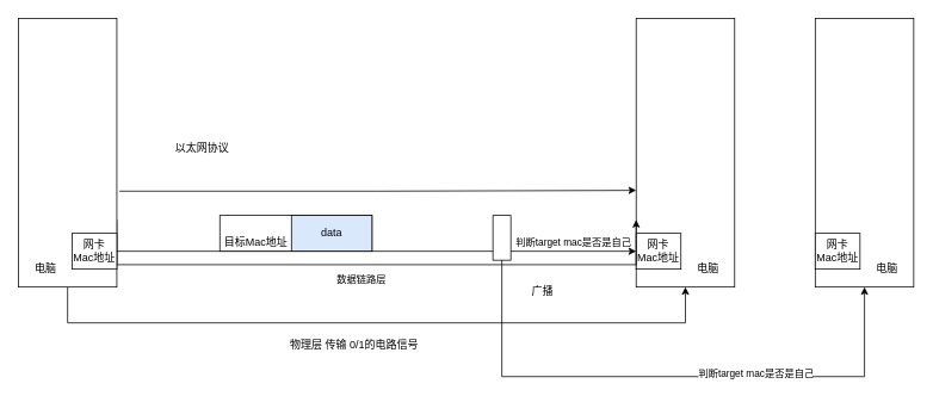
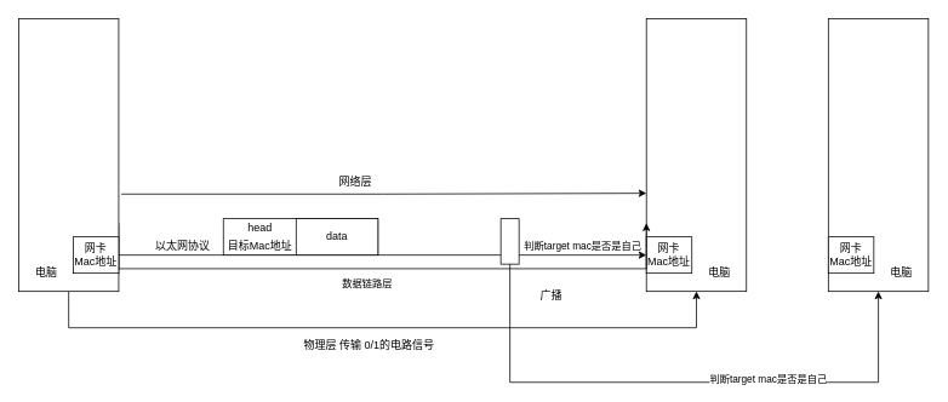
  <mxCell id="0" />
  <mxCell id="1" parent="0" />
  <mxCell id="2" value="" style="whiteSpace=wrap;html=1;" vertex="1" parent="1"><mxGeometry x="710" y="20" width="110" height="300" as="geometry" /></mxCell>
  <mxCell id="3" value="网卡&lt;br&gt;Mac地址" style="whiteSpace=wrap;html=1;" vertex="1" parent="1"><mxGeometry x="710" y="260" width="50" height="40" as="geometry" /></mxCell>
  <mxCell id="4" style="edgeStyle=orthogonalEdgeStyle;rounded=0;orthogonalLoop=1;jettySize=auto;html=1;entryX=0.5;entryY=1;entryDx=0;entryDy=0;" edge="1" parent="1" source="8" target="2"><mxGeometry relative="1" as="geometry"><Array as="points"><mxPoint x="75" y="360" /><mxPoint x="765" y="360" /></Array></mxGeometry></mxCell>
  <mxCell id="5" style="edgeStyle=orthogonalEdgeStyle;rounded=0;orthogonalLoop=1;jettySize=auto;html=1;exitX=1;exitY=0.75;exitDx=0;exitDy=0;entryX=0;entryY=0.75;entryDx=0;entryDy=0;" edge="1" parent="1" source="8" target="2"><mxGeometry relative="1" as="geometry"><Array as="points"><mxPoint x="130" y="295" /></Array></mxGeometry></mxCell>
  <mxCell id="6" value="数据链路层" style="edgeLabel;html=1;align=center;verticalAlign=middle;resizable=0;points=[];" vertex="1" connectable="0" parent="5"><mxGeometry x="-0.066" y="3" relative="1" as="geometry"><mxPoint x="4" y="18" as="offset" /></mxGeometry></mxCell>
  <mxCell id="7" style="edgeStyle=orthogonalEdgeStyle;rounded=0;orthogonalLoop=1;jettySize=auto;html=1;exitX=1.027;exitY=0.643;exitDx=0;exitDy=0;entryX=0;entryY=0.64;entryDx=0;entryDy=0;entryPerimeter=0;exitPerimeter=0;" edge="1" parent="1" source="8" target="2"><mxGeometry relative="1" as="geometry" /></mxCell>
  <mxCell id="8" value="" style="whiteSpace=wrap;html=1;" vertex="1" parent="1"><mxGeometry x="20" y="20" width="110" height="300" as="geometry" /></mxCell>
  <mxCell id="9" style="edgeStyle=orthogonalEdgeStyle;rounded=0;orthogonalLoop=1;jettySize=auto;html=1;" edge="1" parent="1" source="10" target="3"><mxGeometry relative="1" as="geometry" /></mxCell>
  <mxCell id="10" value="网卡&lt;br&gt;Mac地址" style="whiteSpace=wrap;html=1;" vertex="1" parent="1"><mxGeometry x="80" y="260" width="50" height="40" as="geometry" /></mxCell>
- <mxCell id="11" value="物理层 传输 0/1的电路信号" style="text;html=1;align=center;verticalAlign=middle;resizable=0;points=[];autosize=1;strokeColor=none;" vertex="1" parent="1"><mxGeometry x="315" y="375" width="160" height="20" as="geometry" /></mxCell>
- <mxCell id="12" value="以太网协议" style="text;html=1;align=center;verticalAlign=middle;resizable=0;points=[];autosize=1;strokeColor=none;" vertex="1" parent="1"><mxGeometry x="185" y="155" width="80" height="20" as="geometry" /></mxCell>
+ <mxCell id="11" value="物理层 传输 0/1的电路信号" style="text;html=1;align=center;verticalAlign=middle;resizable=0;points=[];autosize=1;strokeColor=none;" vertex="1" parent="1"><mxGeometry x="325" y="370" width="160" height="20" as="geometry" /></mxCell>
+ <mxCell id="12" value="以太网协议" style="text;html=1;align=center;verticalAlign=middle;resizable=0;points=[];autosize=1;strokeColor=none;" vertex="1" parent="1"><mxGeometry x="160" y="260" width="80" height="20" as="geometry" /></mxCell>
  <mxCell id="13" value="电脑" style="text;html=1;align=center;verticalAlign=middle;resizable=0;points=[];autosize=1;strokeColor=none;" vertex="1" parent="1"><mxGeometry x="30" y="290" width="40" height="20" as="geometry" /></mxCell>
  <mxCell id="14" value="电脑" style="text;html=1;align=center;verticalAlign=middle;resizable=0;points=[];autosize=1;strokeColor=none;" vertex="1" parent="1"><mxGeometry x="770" y="290" width="40" height="20" as="geometry" /></mxCell>
  <mxCell id="15" value="" style="whiteSpace=wrap;html=1;" vertex="1" parent="1"><mxGeometry x="245" y="240" width="170" height="40" as="geometry" /></mxCell>
- <mxCell id="16" value="data" style="whiteSpace=wrap;html=1;fillColor=#dae8fc;" vertex="1" parent="1"><mxGeometry x="325" y="240" width="90" height="40" as="geometry" /></mxCell>
+ <mxCell id="16" value="data" style="whiteSpace=wrap;html=1;" vertex="1" parent="1"><mxGeometry x="325" y="240" width="90" height="40" as="geometry" /></mxCell>
+ <mxCell id="17" value="head" style="text;html=1;align=center;verticalAlign=middle;resizable=0;points=[];autosize=1;strokeColor=none;" vertex="1" parent="1"><mxGeometry x="265" y="240" width="40" height="20" as="geometry" /></mxCell>
  <mxCell id="18" value="目标Mac地址" style="text;html=1;align=center;verticalAlign=middle;resizable=0;points=[];autosize=1;strokeColor=none;" vertex="1" parent="1"><mxGeometry x="240" y="260" width="90" height="20" as="geometry" /></mxCell>
  <mxCell id="19" value="" style="whiteSpace=wrap;html=1;" vertex="1" parent="1"><mxGeometry x="910" y="20" width="110" height="300" as="geometry" /></mxCell>
  <mxCell id="20" value="网卡&lt;br&gt;Mac地址" style="whiteSpace=wrap;html=1;" vertex="1" parent="1"><mxGeometry x="910" y="260" width="50" height="40" as="geometry" /></mxCell>
  <mxCell id="21" value="电脑" style="text;html=1;align=center;verticalAlign=middle;resizable=0;points=[];autosize=1;strokeColor=none;" vertex="1" parent="1"><mxGeometry x="970" y="290" width="40" height="20" as="geometry" /></mxCell>
  <mxCell id="22" value="广播" style="text;html=1;align=center;verticalAlign=middle;resizable=0;points=[];autosize=1;strokeColor=none;" vertex="1" parent="1"><mxGeometry x="585" y="315" width="40" height="20" as="geometry" /></mxCell>
  <mxCell id="23" style="edgeStyle=orthogonalEdgeStyle;rounded=0;orthogonalLoop=1;jettySize=auto;html=1;exitX=1;exitY=0.25;exitDx=0;exitDy=0;entryX=0.5;entryY=1;entryDx=0;entryDy=0;" edge="1" parent="1" source="25" target="19"><mxGeometry relative="1" as="geometry"><Array as="points"><mxPoint x="560" y="253" /><mxPoint x="560" y="420" /><mxPoint x="965" y="420" /></Array></mxGeometry></mxCell>
  <mxCell id="24" value="判断target mac是否是自己" style="edgeLabel;html=1;align=center;verticalAlign=middle;resizable=0;points=[];" vertex="1" connectable="0" parent="23"><mxGeometry x="0.351" y="4" relative="1" as="geometry"><mxPoint as="offset" /></mxGeometry></mxCell>
  <mxCell id="25" value="" style="whiteSpace=wrap;html=1;" vertex="1" parent="1"><mxGeometry x="550" y="240" width="20" height="50" as="geometry" /></mxCell>
  <mxCell id="26" value="&lt;span style=&quot;font-size: 11px ; background-color: rgb(255 , 255 , 255)&quot;&gt;判断target mac是否是自己&lt;/span&gt;" style="text;html=1;align=center;verticalAlign=middle;resizable=0;points=[];autosize=1;strokeColor=none;" vertex="1" parent="1"><mxGeometry x="570" y="260" width="140" height="20" as="geometry" /></mxCell>
+ <mxCell id="27" value="网络层" style="text;html=1;align=center;verticalAlign=middle;resizable=0;points=[];autosize=1;strokeColor=none;" vertex="1" parent="1"><mxGeometry x="365" y="190" width="50" height="20" as="geometry" /></mxCell>
